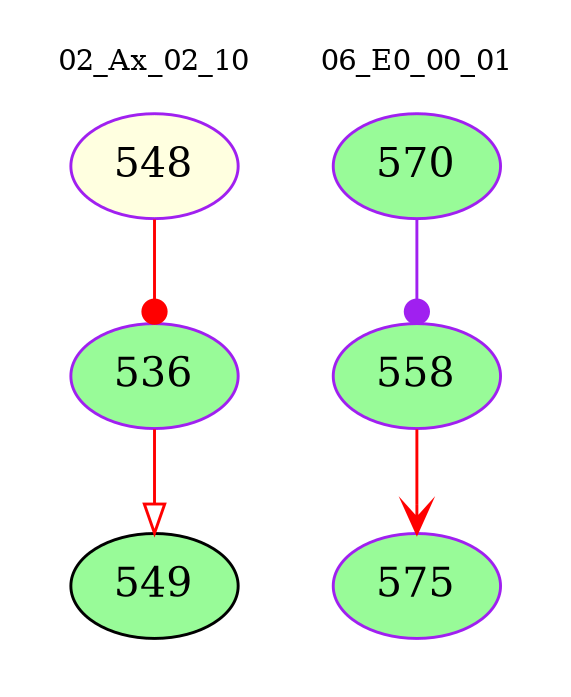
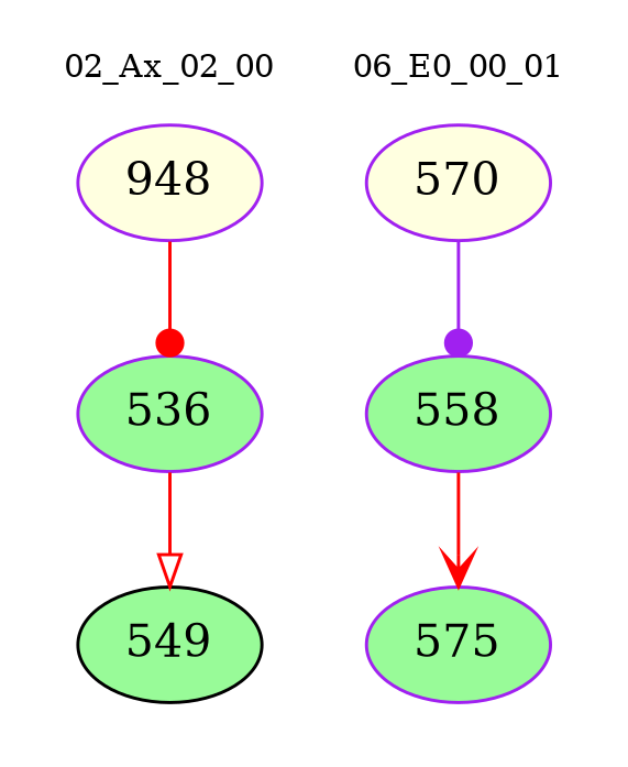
  digraph {
    node [color=purple fillcolor=palegreen style=filled]
    edge [arrowhead=dot color=red]
-   n1 [fillcolor=lightyellow label=548]
+   n1 [fillcolor=lightyellow label=948]
    n2 [label=536]
    n3 [color=black label=549]
-   n4 [label=570]
+   n4 [fillcolor=lightyellow label=570]
    n5 [label=558]
    n6 [label=575]
    subgraph cluster_1 {
      color=white
      fontsize=10
-     label="02_Ax_02_10"
+     label="02_Ax_02_00"
      n1
      n2
      n3
    }
    subgraph cluster_2 {
      color=white
      fontsize=10
      label="06_E0_00_01"
      n4
      n5
      n6
    }
    n1 -> n2
    n2 -> n3 [arrowhead=onormal]
    n4 -> n5 [color=purple]
    n5 -> n6 [arrowhead=vee]
  }
